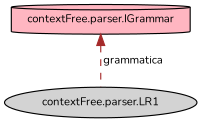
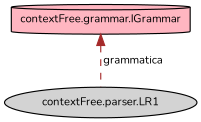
  digraph {
    fontname=Nunito
    node [color=black fontname=Nunito fontsize=10 style=filled]
    n1 [fillcolor=lightgrey fontcolor=black height=0.2 label="contextFree.parser.LR1" shape=ellipse width=0.4]
-   n2 [fillcolor=lightpink height=0.2 label="contextFree.parser.IGrammar" shape=cylinder width=0.4]
+   n2 [fillcolor=lightpink height=0.2 label="contextFree.grammar.IGrammar" shape=cylinder width=0.4]
    n2 -> n1 [color=brown dir=back fontname=Nunito fontsize=10 label=" grammatica" labelfontname=Helvetica labelfontsize=10 style=dashed]
  }
